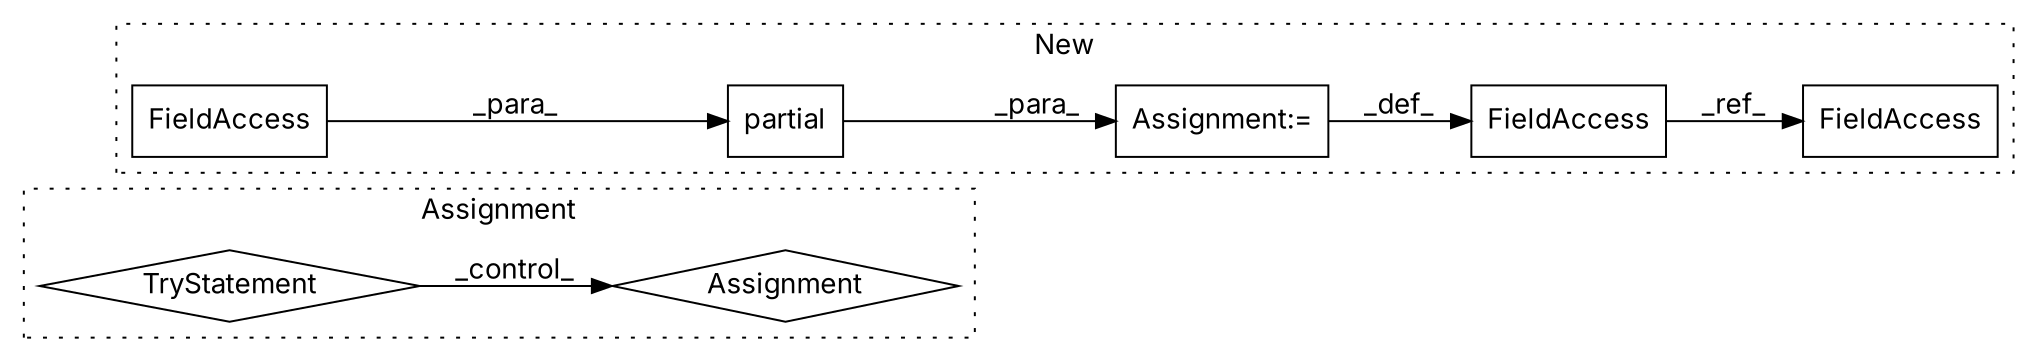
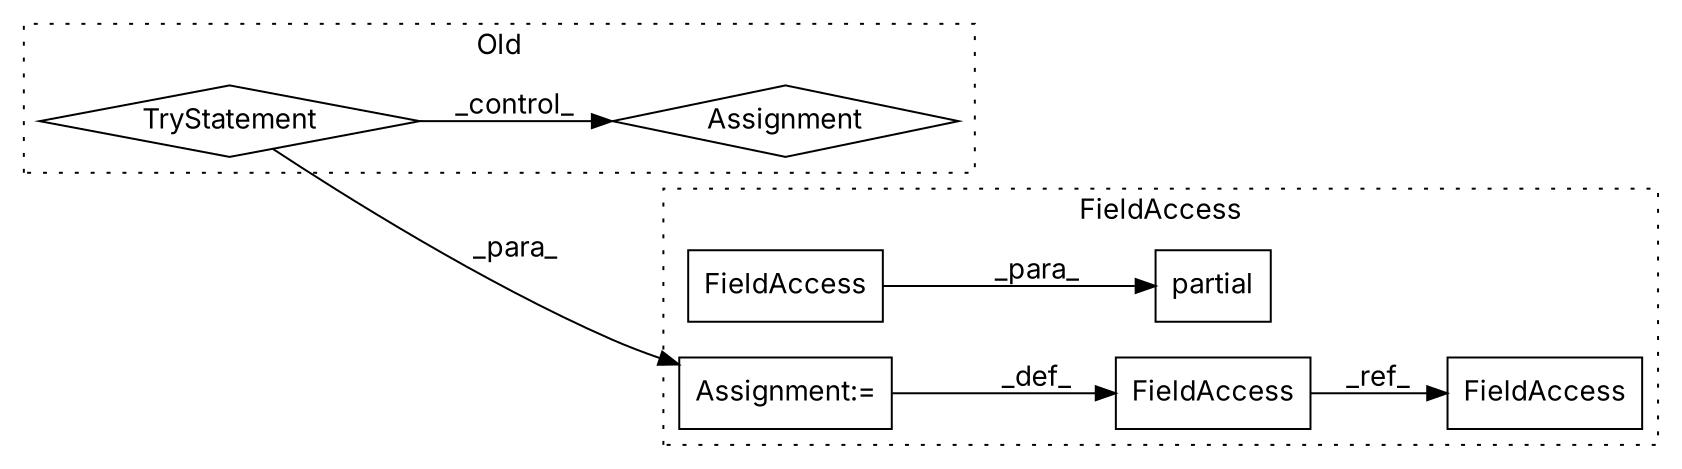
  digraph {
    fontname=Inter
    rankdir=LR
    node [a=22 fontname=Inter l=9 shape=box]
    edge [fontname=Inter]
    n1 [a=54 l=4 label=TryStatement s=14229 shape=diamond]
    n2 [a=12 l="11,2" label=Assignment s="14324,14356" shape=diamond]
    n3 [a=32 l="8,1" label=partial s="15059,15087"]
    n4 [l=13 label=FieldAccess s=15067]
    n5 [a=7 l=1 label="Assignment:=" s=15049]
    n6 [label=FieldAccess s=15040]
    n7 [label=FieldAccess s=15107]
    subgraph cluster_1 {
-     label=Assignment
+     label=Old
      style=dotted
      n1
      n2
    }
    subgraph cluster_2 {
-     label=New
+     label=FieldAccess
      style=dotted
      n3
      n4
      n5
      n6
      n7
    }
    n1 -> n2 [label=_control_]
-   n3 -> n5 [label=_para_]
+   n1 -> n5 [label=_para_]
    n4 -> n3 [label=_para_]
    n5 -> n6 [label=_def_]
    n6 -> n7 [label=_ref_]
  }
